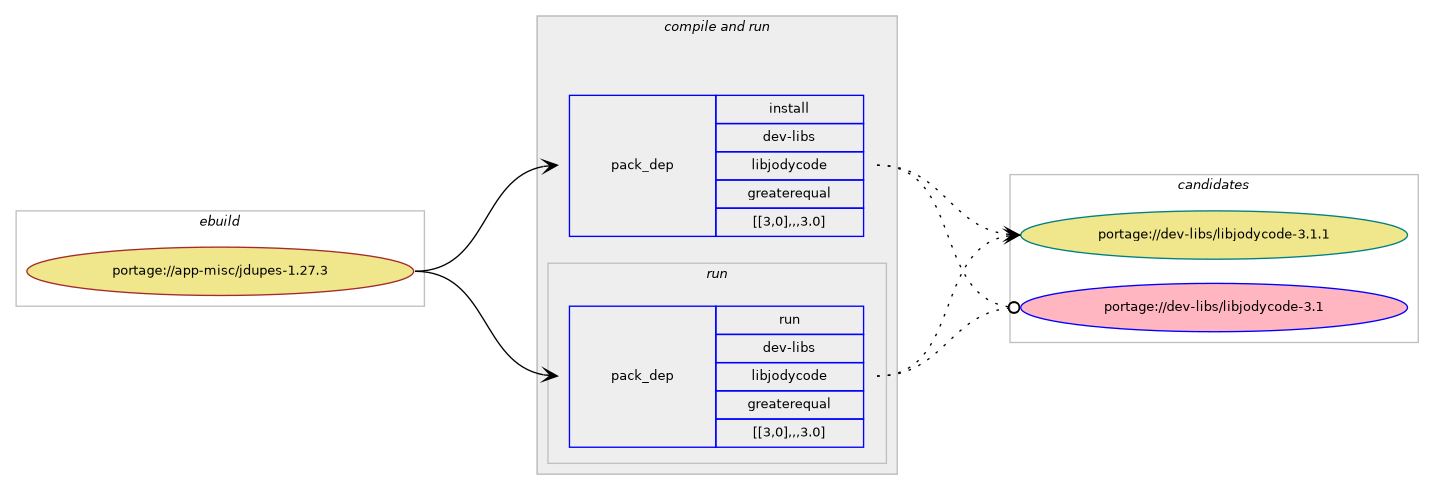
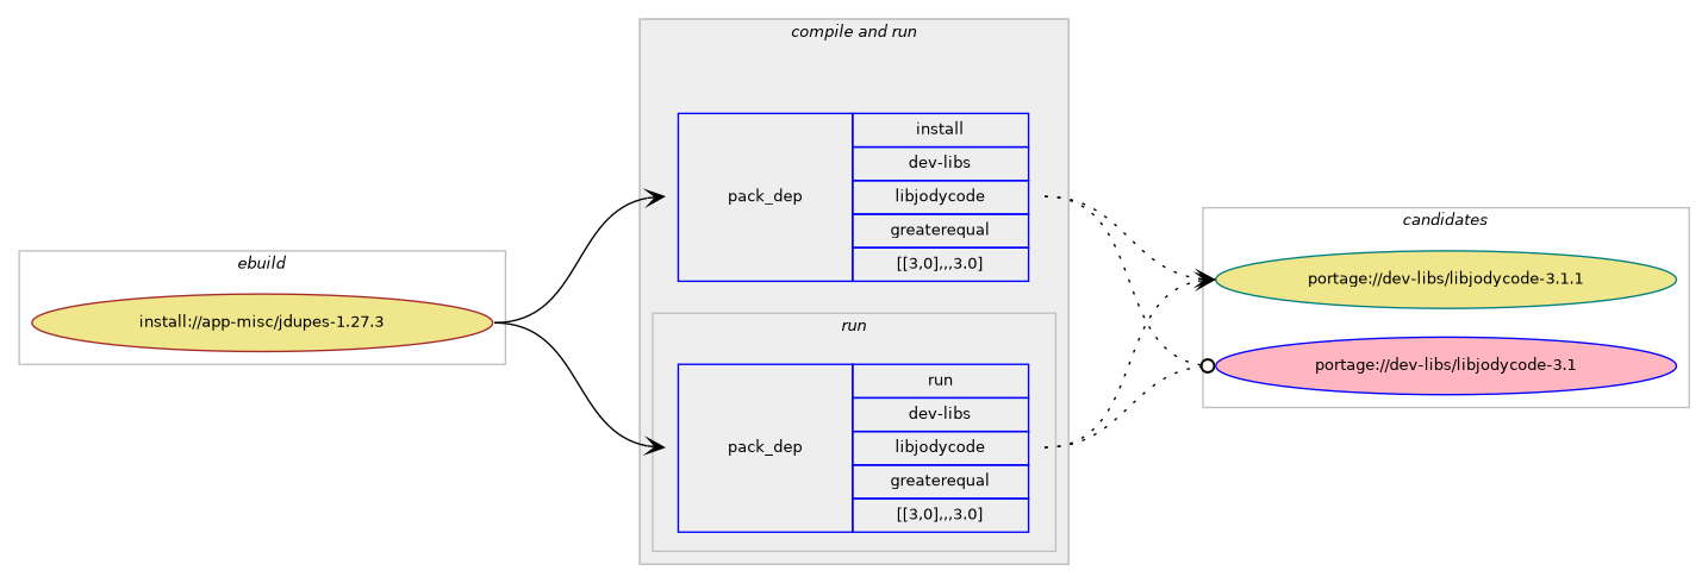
  digraph {
    compound=true
    concentrate=true
    fontname=Helvetica
    fontsize=10
    newrank=true
    rankdir=LR
    ranksep=1.5
    node [color=blue fontname=Helvetica fontsize=10 style=filled]
    edge [arrowhead=vee headport=w style=dotted tailport=e weight=100]
-   n1 [color=brown label="portage://app-misc/jdupes-1.27.3" width=4 fillcolor=khaki]
+   n1 [color=brown label="install://app-misc/jdupes-1.27.3" width=4 fillcolor=khaki]
    n2 [label=<<TABLE BORDER="0" CELLBORDER="1" CELLSPACING="0" CELLPADDING="4" WIDTH="220"><TR><TD ROWSPAN="6" CELLPADDING="30">pack_dep</TD></TR><TR><TD WIDTH="110">install</TD></TR><TR><TD>dev-libs</TD></TR><TR><TD>libjodycode</TD></TR><TR><TD>greaterequal</TD></TR><TR><TD>[[3,0],,,3.0]</TD></TR></TABLE>> shape=none style=""]
    n3 [label=<<TABLE BORDER="0" CELLBORDER="1" CELLSPACING="0" CELLPADDING="4" WIDTH="220"><TR><TD ROWSPAN="6" CELLPADDING="30">pack_dep</TD></TR><TR><TD WIDTH="110">run</TD></TR><TR><TD>dev-libs</TD></TR><TR><TD>libjodycode</TD></TR><TR><TD>greaterequal</TD></TR><TR><TD>[[3,0],,,3.0]</TD></TR></TABLE>> shape=none style=""]
    n4 [color=teal label="portage://dev-libs/libjodycode-3.1.1" width=4 fillcolor=khaki]
    n5 [label="portage://dev-libs/libjodycode-3.1" width=4 fillcolor=lightpink]
    subgraph cluster_1 {
      color=gray
      label=<<i>ebuild</i>>
      n1
    }
    subgraph cluster_2 {
      color=gray
      label=<<i>dependencies</i>>
      subgraph cluster_3 {
        color=gray
        fillcolor="#eeeeee"
        label=<<i>compile</i>>
        style=filled
        subgraph sub_4 {
          color=gray
          fillcolor="#eeeeee"
          label=<<i>compile</i>>
          style=filled
          n2
        }
      }
      subgraph cluster_5 {
        color=gray
        fillcolor="#eeeeee"
        label=<<i>compile and run</i>>
        style=filled
      }
      subgraph cluster_6 {
        color=gray
        fillcolor="#eeeeee"
        label=<<i>run</i>>
        style=filled
        subgraph sub_7 {
          color=gray
          fillcolor="#eeeeee"
          label=<<i>run</i>>
          style=filled
          n3
        }
      }
    }
    subgraph cluster_8 {
      color=gray
      label=<<i>candidates</i>>
      rank=same
      subgraph sub_9 {
        color=black
        label=<<i>candidates</i>>
        nodesep=1
        rank=same
        n4
        n5
      }
      subgraph sub_10 {
        color=black
        label=<<i>candidates</i>>
        nodesep=1
        rank=same
        n4
        n5
      }
    }
    n1 -> n2 [style=solid weight=20]
    n1 -> n3 [style=solid weight=20]
    n2 -> n4
    n2 -> n5 [arrowhead=odot]
    n3 -> n4
    n3 -> n5 [arrowhead=odot]
  }
